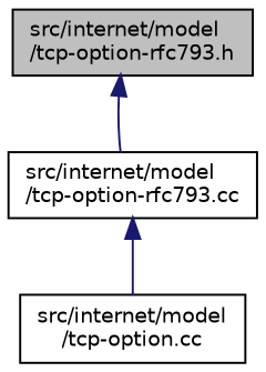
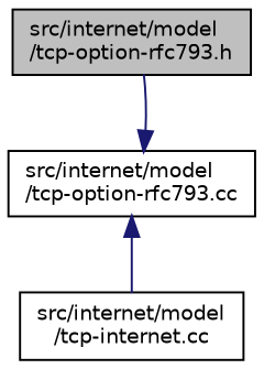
  digraph {
    node [color=black fillcolor=white fontname=Helvetica fontsize=10 shape=record style=filled]
    edge [color=midnightblue dir=back fontname=Helvetica fontsize=10 labelfontname=Helvetica labelfontsize=10 style=solid]
    n1 [fillcolor=grey75 fontcolor=black height=0.2 label="src/internet/model\l/tcp-option-rfc793.h" width=0.4]
    n2 [height=0.2 label="src/internet/model\l/tcp-option-rfc793.cc" width=0.4]
-   n3 [height=0.2 label="src/internet/model\l/tcp-option.cc" width=0.4]
-   n1 -> n2
+   n3 [height=0.2 label="src/internet/model\l/tcp-internet.cc" width=0.4]
+   n2 -> n1
    n2 -> n3
  }
